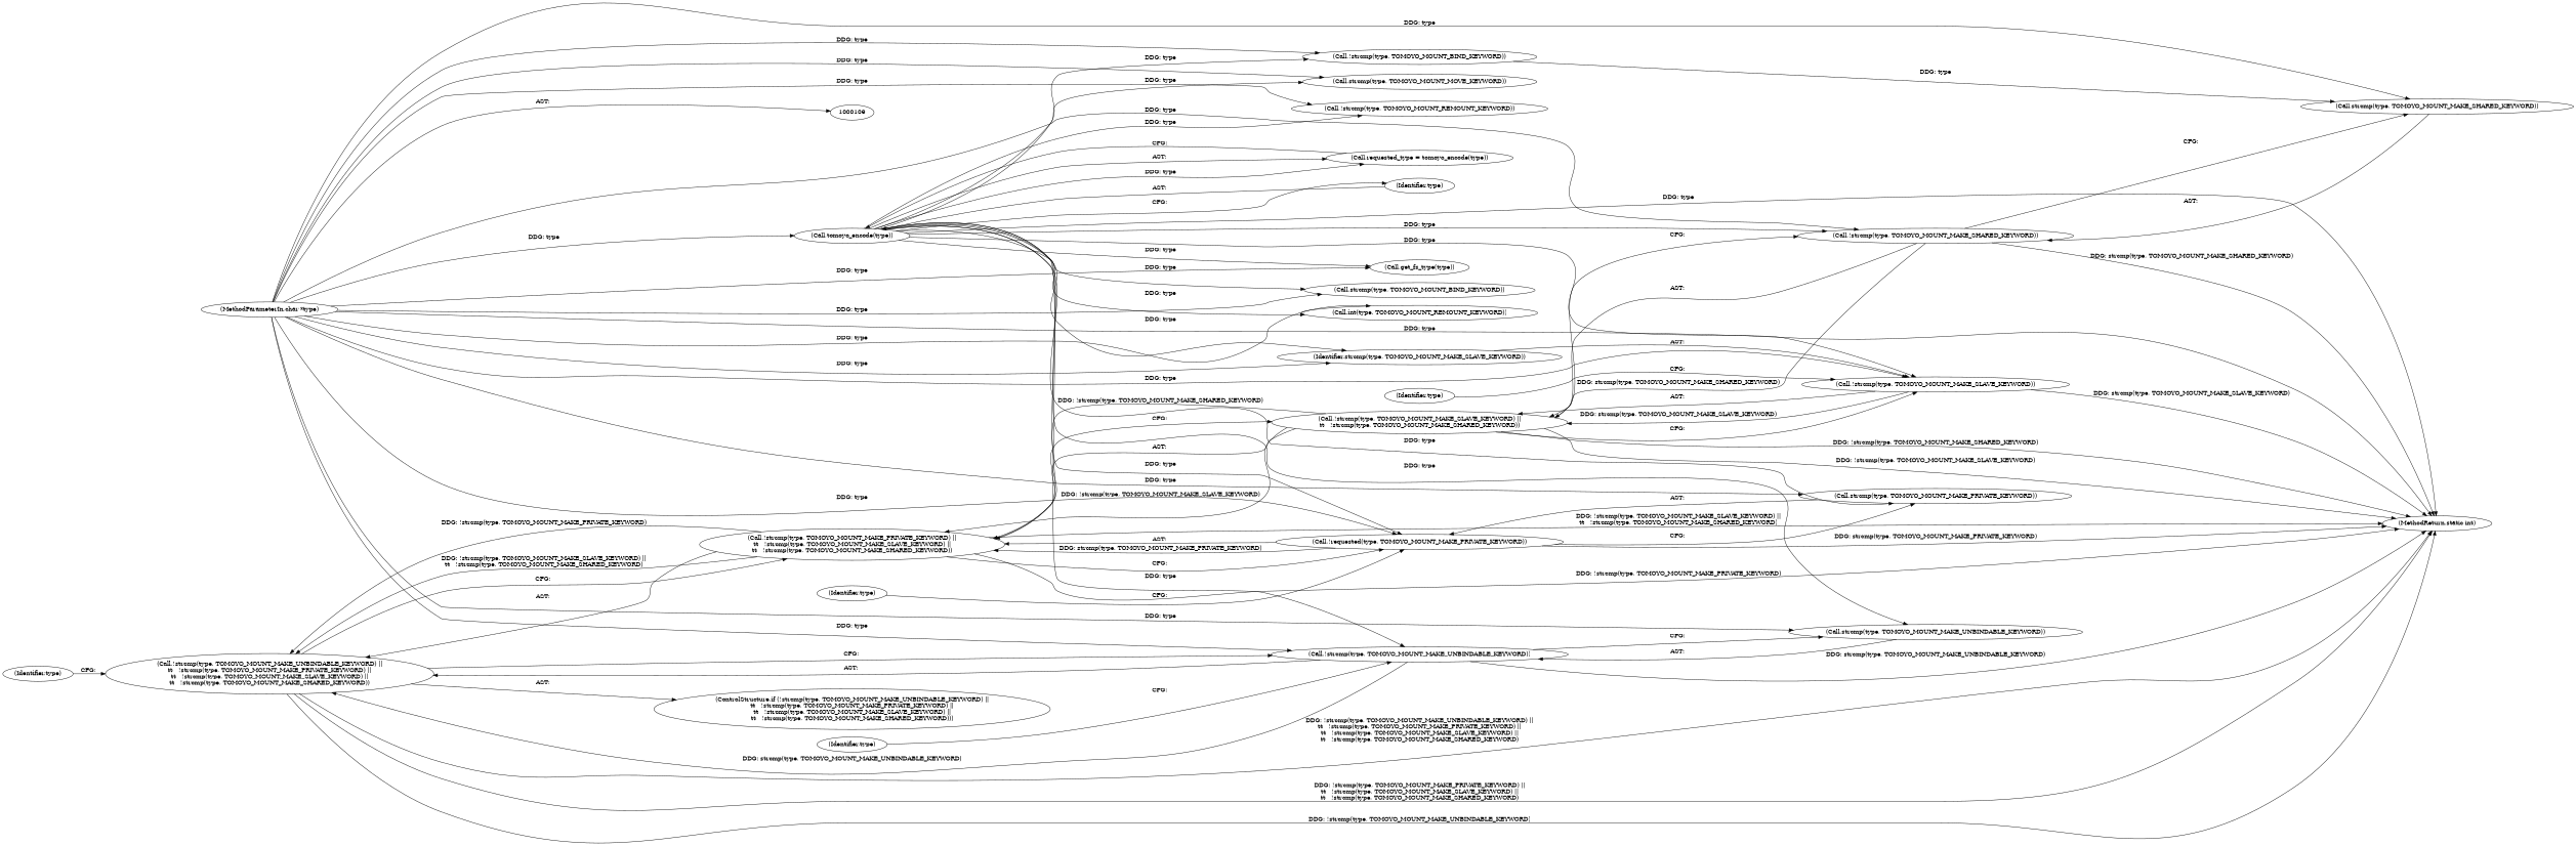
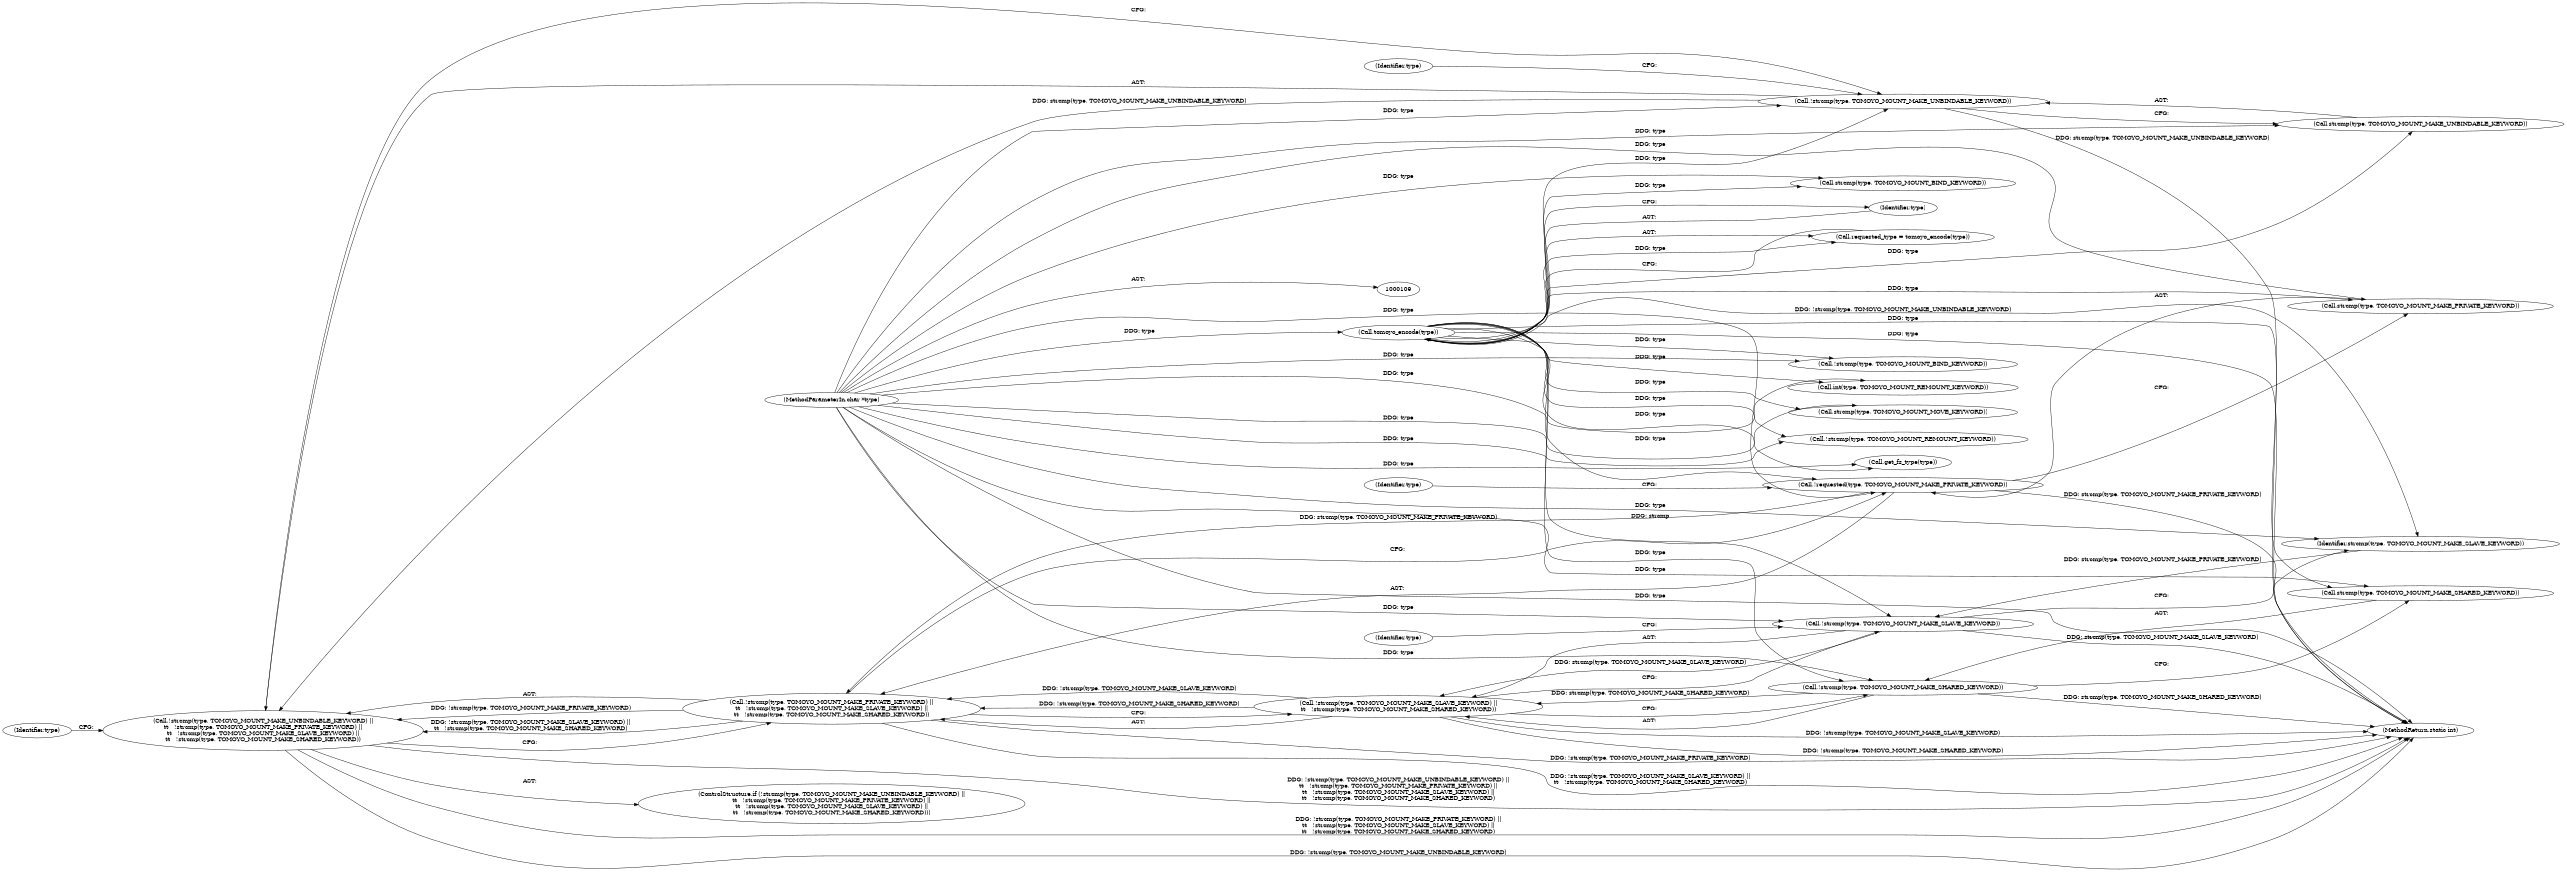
  digraph {
    rankdir=LR
    n1 [label="(Call,!strcmp(type, TOMOYO_MOUNT_MAKE_UNBINDABLE_KEYWORD) ||\n\t\t   !strcmp(type, TOMOYO_MOUNT_MAKE_PRIVATE_KEYWORD) ||\n\t\t   !strcmp(type, TOMOYO_MOUNT_MAKE_SLAVE_KEYWORD) ||\n\t\t   !strcmp(type, TOMOYO_MOUNT_MAKE_SHARED_KEYWORD))"]
    n2 [label="(Call,!strcmp(type, TOMOYO_MOUNT_MAKE_UNBINDABLE_KEYWORD))"]
    n3 [label="(Call,!strcmp(type, TOMOYO_MOUNT_MAKE_PRIVATE_KEYWORD) ||\n\t\t   !strcmp(type, TOMOYO_MOUNT_MAKE_SLAVE_KEYWORD) ||\n\t\t   !strcmp(type, TOMOYO_MOUNT_MAKE_SHARED_KEYWORD))"]
    n4 [label="(MethodReturn,static int)"]
    n5 [label="(ControlStructure,if (!strcmp(type, TOMOYO_MOUNT_MAKE_UNBINDABLE_KEYWORD) ||\n\t\t   !strcmp(type, TOMOYO_MOUNT_MAKE_PRIVATE_KEYWORD) ||\n\t\t   !strcmp(type, TOMOYO_MOUNT_MAKE_SLAVE_KEYWORD) ||\n\t\t   !strcmp(type, TOMOYO_MOUNT_MAKE_SHARED_KEYWORD)))"]
    n6 [label="(Call,strcmp(type, TOMOYO_MOUNT_MAKE_UNBINDABLE_KEYWORD))"]
    n7 [label="(Call,!requested(type, TOMOYO_MOUNT_MAKE_PRIVATE_KEYWORD))"]
    n8 [label="(Call,!strcmp(type, TOMOYO_MOUNT_MAKE_SLAVE_KEYWORD) ||\n\t\t   !strcmp(type, TOMOYO_MOUNT_MAKE_SHARED_KEYWORD))"]
    n9 [label="(MethodParameterIn,char *type)"]
    n10 [label="(Call,tomoyo_encode(type))"]
    n11 [label="(Call,!strcmp(type, TOMOYO_MOUNT_MAKE_SLAVE_KEYWORD))"]
    n12 [label="(Call,!strcmp(type, TOMOYO_MOUNT_MAKE_SHARED_KEYWORD))"]
    n13 [label="(Call,strcmp(type, TOMOYO_MOUNT_BIND_KEYWORD))"]
    n14 [label="(Identifier,strcmp(type, TOMOYO_MOUNT_MAKE_SLAVE_KEYWORD))"]
    n15 [label="(Call,!strcmp(type, TOMOYO_MOUNT_BIND_KEYWORD))"]
    n16 [label="(Call,int(type, TOMOYO_MOUNT_REMOUNT_KEYWORD))"]
    n17 [label="(Call,strcmp(type, TOMOYO_MOUNT_MAKE_PRIVATE_KEYWORD))"]
    n18 [label="(Call,strcmp(type, TOMOYO_MOUNT_MOVE_KEYWORD))"]
    n19 [label="(Call,!strcmp(type, TOMOYO_MOUNT_REMOUNT_KEYWORD))"]
    n20 [label="(Call,strcmp(type, TOMOYO_MOUNT_MAKE_SHARED_KEYWORD))"]
    n21 [label="(Call,get_fs_type(type))"]
    1000109
    n23 [label="(Identifier,type)"]
    n24 [label="(Call,requested_type = tomoyo_encode(type))"]
    n25 [label="(Identifier,type)"]
    n26 [label="(Identifier,type)"]
    n27 [label="(Identifier,type)"]
    n28 [label="(Identifier,type)"]
    n1 -> n2 [label="CFG: "]
    n1 -> n3 [label="CFG: "]
    n1 -> n4 [label="DDG: !strcmp(type, TOMOYO_MOUNT_MAKE_UNBINDABLE_KEYWORD) ||\n\t\t   !strcmp(type, TOMOYO_MOUNT_MAKE_PRIVATE_KEYWORD) ||\n\t\t   !strcmp(type, TOMOYO_MOUNT_MAKE_SLAVE_KEYWORD) ||\n\t\t   !strcmp(type, TOMOYO_MOUNT_MAKE_SHARED_KEYWORD)"]
    n1 -> n4 [label="DDG: !strcmp(type, TOMOYO_MOUNT_MAKE_PRIVATE_KEYWORD) ||\n\t\t   !strcmp(type, TOMOYO_MOUNT_MAKE_SLAVE_KEYWORD) ||\n\t\t   !strcmp(type, TOMOYO_MOUNT_MAKE_SHARED_KEYWORD)"]
    n1 -> n4 [label="DDG: !strcmp(type, TOMOYO_MOUNT_MAKE_UNBINDABLE_KEYWORD)"]
    n1 -> n5 [label="AST: "]
    n2 -> n1 [label="AST: "]
    n2 -> n1 [label="DDG: strcmp(type, TOMOYO_MOUNT_MAKE_UNBINDABLE_KEYWORD)"]
    n2 -> n4 [label="DDG: strcmp(type, TOMOYO_MOUNT_MAKE_UNBINDABLE_KEYWORD)"]
    n2 -> n6 [label="CFG: "]
    n3 -> n1 [label="AST: "]
    n3 -> n1 [label="DDG: !strcmp(type, TOMOYO_MOUNT_MAKE_PRIVATE_KEYWORD)"]
    n3 -> n1 [label="DDG: !strcmp(type, TOMOYO_MOUNT_MAKE_SLAVE_KEYWORD) ||\n\t\t   !strcmp(type, TOMOYO_MOUNT_MAKE_SHARED_KEYWORD)"]
    n3 -> n4 [label="DDG: !strcmp(type, TOMOYO_MOUNT_MAKE_SLAVE_KEYWORD) ||\n\t\t   !strcmp(type, TOMOYO_MOUNT_MAKE_SHARED_KEYWORD)"]
    n3 -> n4 [label="DDG: !strcmp(type, TOMOYO_MOUNT_MAKE_PRIVATE_KEYWORD)"]
    n3 -> n7 [label="CFG: "]
    n3 -> n8 [label="CFG: "]
    n6 -> n2 [label="AST: "]
    n7 -> n3 [label="AST: "]
    n7 -> n3 [label="DDG: strcmp(type, TOMOYO_MOUNT_MAKE_PRIVATE_KEYWORD)"]
    n7 -> n4 [label="DDG: strcmp(type, TOMOYO_MOUNT_MAKE_PRIVATE_KEYWORD)"]
    n7 -> n17 [label="CFG: "]
    n8 -> n3 [label="AST: "]
    n8 -> n3 [label="DDG: !strcmp(type, TOMOYO_MOUNT_MAKE_SLAVE_KEYWORD)"]
    n8 -> n3 [label="DDG: !strcmp(type, TOMOYO_MOUNT_MAKE_SHARED_KEYWORD)"]
    n8 -> n4 [label="DDG: !strcmp(type, TOMOYO_MOUNT_MAKE_SLAVE_KEYWORD)"]
    n8 -> n4 [label="DDG: !strcmp(type, TOMOYO_MOUNT_MAKE_SHARED_KEYWORD)"]
    n8 -> n11 [label="CFG: "]
    n8 -> n12 [label="CFG: "]
    n9 -> n2 [label="DDG: type"]
    n9 -> n4 [label="DDG: type"]
    n9 -> n6 [label="DDG: type"]
    n9 -> n7 [label="DDG: type"]
    n9 -> n10 [label="DDG: type"]
    n9 -> n11 [label="DDG: type"]
    n9 -> n12 [label="DDG: type"]
    n9 -> n13 [label="DDG: type"]
    n9 -> n14 [label="DDG: type"]
    n9 -> n15 [label="DDG: type"]
    n9 -> n16 [label="DDG: type"]
    n9 -> n17 [label="DDG: type"]
    n9 -> n18 [label="DDG: type"]
    n9 -> n19 [label="DDG: type"]
    n9 -> n20 [label="DDG: type"]
    n9 -> n21 [label="DDG: type"]
    n9 -> 1000109 [label="AST: "]
    n10 -> n2 [label="DDG: type"]
    n10 -> n4 [label="DDG: type"]
    n10 -> n6 [label="DDG: type"]
    n10 -> n7 [label="DDG: type"]
-   n10 -> n11 [label="DDG: type"]
+   n10 -> n11 [label="DDG: strcmp"]
    n10 -> n12 [label="DDG: type"]
    n10 -> n13 [label="DDG: type"]
-   n10 -> n14 [label="DDG: type"]
+   n10 -> n14 [label="DDG: !strcmp(type, TOMOYO_MOUNT_MAKE_UNBINDABLE_KEYWORD)"]
    n10 -> n15 [label="DDG: type"]
    n10 -> n16 [label="DDG: type"]
    n10 -> n17 [label="DDG: type"]
    n10 -> n18 [label="DDG: type"]
    n10 -> n19 [label="DDG: type"]
-   n15 -> n20 [label="DDG: type"]
+   n10 -> n20 [label="DDG: type"]
    n10 -> n21 [label="DDG: type"]
    n10 -> n23 [label="CFG: "]
    n10 -> n24 [label="AST: "]
    n10 -> n24 [label="DDG: type"]
    n11 -> n4 [label="DDG: strcmp(type, TOMOYO_MOUNT_MAKE_SLAVE_KEYWORD)"]
    n11 -> n8 [label="AST: "]
    n11 -> n8 [label="DDG: strcmp(type, TOMOYO_MOUNT_MAKE_SLAVE_KEYWORD)"]
+   n11 -> n14 [label="CFG: "]
    n12 -> n4 [label="DDG: strcmp(type, TOMOYO_MOUNT_MAKE_SHARED_KEYWORD)"]
    n12 -> n8 [label="AST: "]
    n12 -> n8 [label="DDG: strcmp(type, TOMOYO_MOUNT_MAKE_SHARED_KEYWORD)"]
    n12 -> n20 [label="CFG: "]
-   n14 -> n11 [label="AST: "]
+   n14 -> n11 [label="DDG: strcmp(type, TOMOYO_MOUNT_MAKE_PRIVATE_KEYWORD)"]
    n17 -> n7 [label="AST: "]
    n20 -> n12 [label="AST: "]
    n23 -> n10 [label="AST: "]
    n24 -> n10 [label="CFG: "]
    n25 -> n2 [label="CFG: "]
    n26 -> n1 [label="CFG: "]
    n27 -> n7 [label="CFG: "]
    n28 -> n11 [label="CFG: "]
  }
